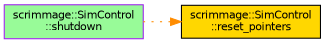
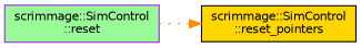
  digraph {
    rankdir=RL
    node [fontname=Helvetica fontsize=10 shape=record style=filled]
    n1 [color=black fillcolor=gold fontcolor=black height=0.2 label="scrimmage::SimControl\l::reset_pointers" width=0.4]
-   n2 [color=purple fillcolor=palegreen height=0.2 label="scrimmage::SimControl\l::shutdown" width=0.4]
+   n2 [color=purple fillcolor=palegreen height=0.2 label="scrimmage::SimControl\l::reset" width=0.4]
    n1 -> n2 [color=darkorange dir=back fontname=Helvetica fontsize=10 labelfontname=Helvetica labelfontsize=10 style=dotted]
  }
